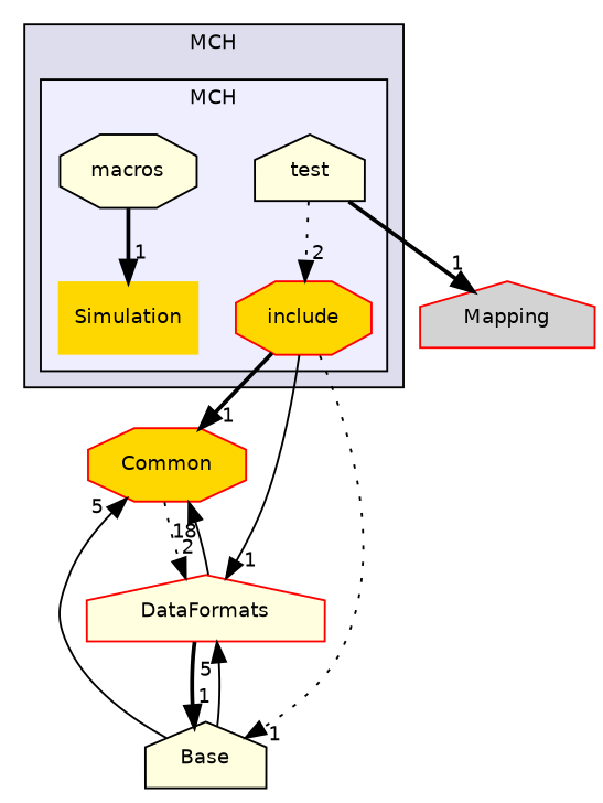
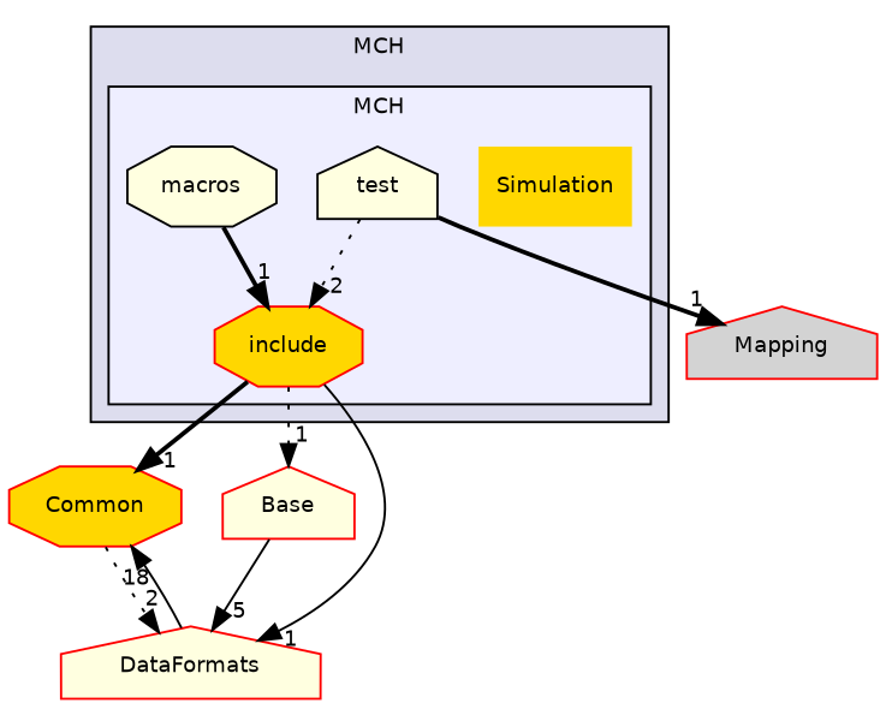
  digraph {
    compound=true
    fontname="DejaVu Sans"
    node [fillcolor=lightyellow fontname="DejaVu Sans" fontsize=10 shape=house style=filled color=red]
    edge [fontname="DejaVu Sans" headlabel=1 labeldistance=1.5 labelfontname=Helvetica labelfontsize=10 style=bold]
    n1 [fillcolor=gold label=Simulation shape=plaintext color=""]
    n2 [fillcolor=gold label=include shape=octagon]
    n3 [color=black label=macros shape=octagon]
    n4 [color=black label=test]
    n5 [fillcolor=gold label=Common shape=octagon]
-   n6 [color=black label=Base]
+   n6 [label=Base]
    n7 [label=DataFormats]
    n8 [fillcolor=lightgrey label=Mapping]
    subgraph cluster_1 {
      bgcolor="#ddddee"
      fontsize=10
      label=MCH
      pencolor=black
      subgraph cluster_2 {
        bgcolor="#eeeeff"
        fontsize=10
        label=MCH
        pencolor=black
        n1
        n2
        n3
        n4
      }
    }
    n2 -> n5
    n2 -> n6 [style=dotted]
    n2 -> n7 [style=solid]
-   n3 -> n1
+   n3 -> n2
    n4 -> n2 [headlabel=2 style=dotted]
    n4 -> n8
    n5 -> n7 [headlabel=2 style=dotted]
-   n6 -> n5 [headlabel=5 style=solid]
    n6 -> n7 [headlabel=5 style=solid]
    n7 -> n5 [headlabel=18 style=solid]
-   n7 -> n6
  }
